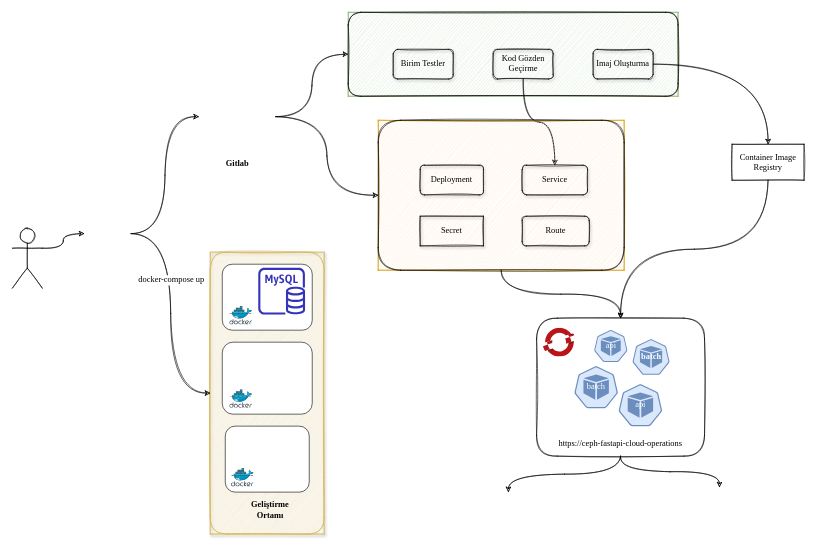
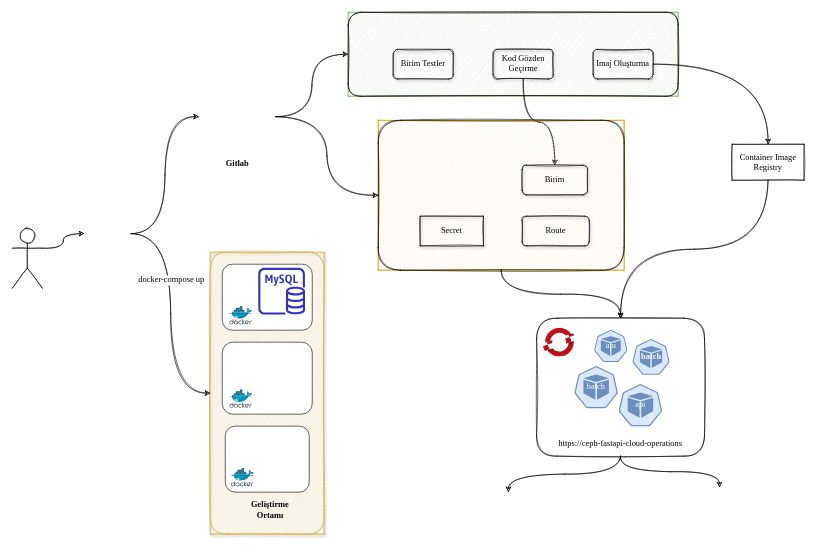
  <mxCell id="0" />
  <mxCell id="1" parent="0" />
  <mxCell id="2" value="" style="group;fillColor=#fff2cc;strokeColor=#d6b656;sketch=1;shadow=1;" vertex="1" connectable="0" parent="1"><mxGeometry x="350" y="420" width="190" height="470" as="geometry" /></mxCell>
  <mxCell id="3" value="" style="rounded=1;whiteSpace=wrap;html=1;sketch=1;fillColor=#fff2cc;strokeColor=#d6b656;" vertex="1" parent="2"><mxGeometry width="190" height="470" as="geometry" /></mxCell>
  <mxCell id="4" value="" style="group;sketch=1;shadow=0;" vertex="1" connectable="0" parent="2"><mxGeometry x="20" y="10" width="150" height="130" as="geometry" /></mxCell>
  <mxCell id="5" value="" style="rounded=1;whiteSpace=wrap;html=1;" vertex="1" parent="4"><mxGeometry y="10" width="150" height="110" as="geometry" /></mxCell>
  <mxCell id="6" value="" style="aspect=fixed;html=1;points=[];align=center;image;fontSize=12;image=img/lib/mscae/Docker.svg;" vertex="1" parent="4"><mxGeometry x="12.2" y="80" width="37.8" height="31" as="geometry" /></mxCell>
  <mxCell id="7" value="" style="outlineConnect=0;fontColor=#232F3E;gradientColor=none;fillColor=#3334B9;strokeColor=none;dashed=0;verticalLabelPosition=bottom;verticalAlign=top;align=center;html=1;fontSize=12;fontStyle=0;aspect=fixed;pointerEvents=1;shape=mxgraph.aws4.rds_mysql_instance;" vertex="1" parent="4"><mxGeometry x="60" y="16" width="78" height="78" as="geometry" /></mxCell>
  <mxCell id="8" value="" style="group;sketch=1;" vertex="1" connectable="0" parent="2"><mxGeometry x="20" y="140" width="150" height="130" as="geometry" /></mxCell>
  <mxCell id="9" value="" style="rounded=1;whiteSpace=wrap;html=1;" vertex="1" parent="8"><mxGeometry y="10" width="150" height="120" as="geometry" /></mxCell>
  <mxCell id="10" value="" style="aspect=fixed;html=1;points=[];align=center;image;fontSize=12;image=img/lib/mscae/Docker.svg;" vertex="1" parent="8"><mxGeometry x="12.2" y="89" width="37.8" height="31" as="geometry" /></mxCell>
  <mxCell id="11" value="" style="shape=image;html=1;verticalAlign=top;verticalLabelPosition=bottom;labelBackgroundColor=#ffffff;imageAspect=0;aspect=fixed;image=https://cdn2.iconfinder.com/data/icons/oxygen/128x128/mimetypes/application-x-python.png" vertex="1" parent="8"><mxGeometry x="50" y="16" width="88" height="88" as="geometry" /></mxCell>
  <mxCell id="12" value="" style="group;sketch=1;" vertex="1" connectable="0" parent="2"><mxGeometry x="25" y="290" width="146.06" height="110" as="geometry" /></mxCell>
  <mxCell id="13" value="" style="rounded=1;whiteSpace=wrap;html=1;" vertex="1" parent="12"><mxGeometry width="140" height="110" as="geometry" /></mxCell>
  <mxCell id="14" value="" style="aspect=fixed;html=1;points=[];align=center;image;fontSize=12;image=img/lib/mscae/Docker.svg;" vertex="1" parent="12"><mxGeometry x="10" y="70" width="37.8" height="31" as="geometry" /></mxCell>
  <mxCell id="15" value="" style="shape=image;imageAspect=0;aspect=fixed;verticalLabelPosition=bottom;verticalAlign=top;rounded=0;shadow=0;sketch=0;strokeColor=#000000;fillColor=none;fontFamily=Comic Sans MS;fontSize=14;fontColor=#FF3333;image=https://raw.githubusercontent.com/Thomas-X/jsonapi-mock/master/jsonapi.jpg;" vertex="1" parent="12"><mxGeometry x="14" y="25" width="126.06" height="32" as="geometry" /></mxCell>
  <mxCell id="16" value="Geliştirme Ortamı" style="text;html=1;strokeColor=none;align=center;verticalAlign=middle;whiteSpace=wrap;rounded=0;fontFamily=Comic Sans MS;sketch=1;fontSize=14;fontStyle=1" vertex="1" parent="2"><mxGeometry x="80" y="420" width="40" height="20" as="geometry" /></mxCell>
  <mxCell id="17" style="edgeStyle=orthogonalEdgeStyle;orthogonalLoop=1;jettySize=auto;html=1;exitX=1;exitY=0.333;exitDx=0;exitDy=0;exitPerimeter=0;entryX=0;entryY=0.5;entryDx=0;entryDy=0;fontFamily=Comic Sans MS;fontSize=14;curved=1;sketch=1;" edge="1" parent="1" source="18" target="22"><mxGeometry relative="1" as="geometry" /></mxCell>
  <mxCell id="18" value="" style="shape=umlActor;verticalLabelPosition=bottom;verticalAlign=top;html=1;outlineConnect=0;rounded=0;shadow=0;sketch=1;fillColor=none;fontFamily=Comic Sans MS;fontSize=14;" vertex="1" parent="1"><mxGeometry x="20" y="380" width="50" height="100" as="geometry" /></mxCell>
  <mxCell id="19" style="edgeStyle=orthogonalEdgeStyle;curved=1;sketch=1;orthogonalLoop=1;jettySize=auto;html=1;entryX=0;entryY=0.5;entryDx=0;entryDy=0;fontFamily=Comic Sans MS;fontSize=14;" edge="1" parent="1" source="22" target="3"><mxGeometry relative="1" as="geometry" /></mxCell>
  <mxCell id="20" value="docker-compose up" style="edgeLabel;html=1;align=center;verticalAlign=middle;resizable=0;points=[];fontSize=14;fontFamily=Comic Sans MS;" vertex="1" connectable="0" parent="19"><mxGeometry x="-0.28" relative="1" as="geometry"><mxPoint as="offset" /></mxGeometry></mxCell>
  <mxCell id="21" style="edgeStyle=orthogonalEdgeStyle;curved=1;sketch=1;orthogonalLoop=1;jettySize=auto;html=1;exitX=1;exitY=0.5;exitDx=0;exitDy=0;entryX=0;entryY=0.5;entryDx=0;entryDy=0;fontFamily=Comic Sans MS;fontSize=14;" edge="1" parent="1" source="22" target="25"><mxGeometry relative="1" as="geometry"><mxPoint x="310" y="224" as="targetPoint" /></mxGeometry></mxCell>
  <mxCell id="22" value="" style="shape=image;html=1;verticalAlign=top;verticalLabelPosition=bottom;labelBackgroundColor=#ffffff;imageAspect=0;aspect=fixed;image=https://cdn4.iconfinder.com/data/icons/essential-3/32/356-Document_Code-128.png;rounded=0;shadow=0;sketch=1;fillColor=#999999;fontFamily=Comic Sans MS;fontSize=14;" vertex="1" parent="1"><mxGeometry x="140" y="350" width="78" height="78" as="geometry" /></mxCell>
  <mxCell id="23" style="edgeStyle=orthogonalEdgeStyle;curved=1;sketch=1;orthogonalLoop=1;jettySize=auto;html=1;exitX=1;exitY=0.5;exitDx=0;exitDy=0;fontFamily=Comic Sans MS;fontSize=14;" edge="1" parent="1" source="25" target="27"><mxGeometry relative="1" as="geometry" /></mxCell>
  <mxCell id="24" style="edgeStyle=orthogonalEdgeStyle;curved=1;sketch=1;orthogonalLoop=1;jettySize=auto;html=1;entryX=0;entryY=0.5;entryDx=0;entryDy=0;fontFamily=Comic Sans MS;fontSize=14;" edge="1" parent="1" source="25" target="34"><mxGeometry relative="1" as="geometry" /></mxCell>
  <mxCell id="25" value="Gitlab" style="shape=image;html=1;verticalAlign=top;verticalLabelPosition=bottom;labelBackgroundColor=#ffffff;imageAspect=0;aspect=fixed;image=https://cdn3.iconfinder.com/data/icons/logos-and-brands-adobe/512/144_Gitlab-128.png;rounded=0;shadow=0;sketch=1;fillColor=#999999;fontFamily=Comic Sans MS;fontSize=14;fontStyle=1" vertex="1" parent="1"><mxGeometry x="331" y="130" width="128" height="128" as="geometry" /></mxCell>
  <mxCell id="26" value="" style="group;fillColor=#d5e8d4;strokeColor=#82b366;sketch=1;" vertex="1" connectable="0" parent="1"><mxGeometry x="580" y="20" width="550" height="140" as="geometry" /></mxCell>
  <mxCell id="27" value="" style="rounded=1;whiteSpace=wrap;html=1;shadow=0;sketch=1;fontFamily=Comic Sans MS;fontSize=14;fillColor=none;" vertex="1" parent="26"><mxGeometry width="550" height="140" as="geometry" /></mxCell>
  <mxCell id="28" value="" style="shape=image;imageAspect=0;aspect=fixed;verticalLabelPosition=bottom;verticalAlign=top;rounded=0;shadow=1;sketch=1;fillColor=none;fontFamily=Comic Sans MS;fontSize=14;image=https://miro.medium.com/max/1400/1*LNGlN72rGhNqx6YcPiF0GQ.png;" vertex="1" parent="26"><mxGeometry x="25" y="8.235" width="123.403" height="39.631" as="geometry" /></mxCell>
  <mxCell id="29" value="Birim Testler" style="rounded=1;whiteSpace=wrap;html=1;shadow=1;sketch=1;fillColor=none;fontFamily=Comic Sans MS;fontSize=14;" vertex="1" parent="26"><mxGeometry x="75.0" y="61.765" width="100" height="49.412" as="geometry" /></mxCell>
  <mxCell id="30" value="Kod Gözden Geçirme" style="whiteSpace=wrap;html=1;rounded=1;shadow=1;fontFamily=Comic Sans MS;fontSize=14;fillColor=none;sketch=1;" vertex="1" parent="26"><mxGeometry x="241.667" y="61.765" width="100" height="49.412" as="geometry" /></mxCell>
  <mxCell id="31" value="Imaj Oluşturma" style="whiteSpace=wrap;html=1;rounded=1;shadow=1;fontFamily=Comic Sans MS;fontSize=14;fillColor=none;sketch=1;" vertex="1" parent="26"><mxGeometry x="408.333" y="61.765" width="100" height="49.412" as="geometry" /></mxCell>
  <mxCell id="32" value="" style="edgeStyle=orthogonalEdgeStyle;curved=1;sketch=1;orthogonalLoop=1;jettySize=auto;html=1;fontFamily=Comic Sans MS;fontSize=14;" edge="1" parent="26" source="30" target="36"><mxGeometry relative="1" as="geometry" /></mxCell>
  <mxCell id="33" value="" style="group;sketch=1;fillColor=#ffe6cc;strokeColor=#d79b00;" vertex="1" connectable="0" parent="1"><mxGeometry x="630" y="200" width="410" height="250" as="geometry" /></mxCell>
  <mxCell id="34" value="" style="rounded=1;whiteSpace=wrap;html=1;shadow=0;sketch=1;fontFamily=Comic Sans MS;fontSize=14;fillColor=none;" vertex="1" parent="33"><mxGeometry width="410" height="250" as="geometry" /></mxCell>
- <mxCell id="35" value="Deployment" style="rounded=1;whiteSpace=wrap;html=1;shadow=1;sketch=1;fillColor=none;fontFamily=Comic Sans MS;fontSize=14;" vertex="1" parent="33"><mxGeometry x="69.998" y="75" width="105.491" height="49.41" as="geometry" /></mxCell>
- <mxCell id="36" value="Service" style="whiteSpace=wrap;html=1;rounded=1;shadow=1;fontFamily=Comic Sans MS;fontSize=14;fillColor=none;sketch=1;" vertex="1" parent="33"><mxGeometry x="240.005" y="75" width="109.041" height="49.41" as="geometry" /></mxCell>
+ <mxCell id="36" value="Birim" style="whiteSpace=wrap;html=1;rounded=1;shadow=1;fontFamily=Comic Sans MS;fontSize=14;fillColor=none;sketch=1;" vertex="1" parent="33"><mxGeometry x="240.005" y="75" width="109.041" height="49.41" as="geometry" /></mxCell>
  <mxCell id="37" value="Secret" style="whiteSpace=wrap;html=1;shadow=1;fontFamily=Comic Sans MS;fontSize=14;fillColor=none;sketch=1;rounded=0;" vertex="1" parent="33"><mxGeometry x="69.998" y="160" width="105.491" height="49.41" as="geometry" /></mxCell>
  <mxCell id="38" value="" style="shape=image;imageAspect=0;aspect=fixed;verticalLabelPosition=bottom;verticalAlign=top;rounded=0;shadow=1;sketch=1;fillColor=none;fontFamily=Comic Sans MS;fontSize=14;image=https://miro.medium.com/max/1400/1*RgMWYxzOW5dJaslhW3wJ4Q.png;" vertex="1" parent="33"><mxGeometry x="20.001" y="23.75" width="110.583" height="51.25" as="geometry" /></mxCell>
  <mxCell id="39" value="Route" style="whiteSpace=wrap;html=1;rounded=1;shadow=1;fontFamily=Comic Sans MS;fontSize=14;fillColor=none;sketch=1;" vertex="1" parent="33"><mxGeometry x="240.005" y="160" width="111.818" height="49.41" as="geometry" /></mxCell>
  <mxCell id="40" style="edgeStyle=orthogonalEdgeStyle;curved=1;sketch=1;orthogonalLoop=1;jettySize=auto;html=1;exitX=0.5;exitY=1;exitDx=0;exitDy=0;fontFamily=Comic Sans MS;fontSize=14;" edge="1" parent="1" source="41" target="44"><mxGeometry relative="1" as="geometry"><mxPoint x="1340" as="targetPoint" y="320" /></mxGeometry></mxCell>
  <mxCell id="41" value="Container Image Registry" style="whiteSpace=wrap;html=1;shadow=0;sketch=1;strokeColor=#000000;fillColor=none;fontFamily=Comic Sans MS;fontSize=14;rounded=0;" vertex="1" parent="1"><mxGeometry x="1220" y="240" width="120" height="60" as="geometry" /></mxCell>
  <mxCell id="42" style="edgeStyle=orthogonalEdgeStyle;curved=1;sketch=1;orthogonalLoop=1;jettySize=auto;html=1;exitX=1;exitY=0.5;exitDx=0;exitDy=0;fontFamily=Comic Sans MS;fontSize=14;" edge="1" parent="1" source="31" target="41"><mxGeometry relative="1" as="geometry" /></mxCell>
  <mxCell id="43" value="" style="group;fontStyle=1" vertex="1" connectable="0" parent="1"><mxGeometry x="894.06" y="530" width="290" height="230" as="geometry" /></mxCell>
  <mxCell id="44" value="" style="rounded=1;whiteSpace=wrap;html=1;shadow=0;sketch=1;strokeColor=#000000;fillColor=none;fontFamily=Comic Sans MS;fontSize=14;" vertex="1" parent="43"><mxGeometry width="280" height="230" as="geometry" /></mxCell>
  <mxCell id="45" value="" style="aspect=fixed;html=1;points=[];align=center;image;fontSize=12;image=img/lib/mscae/OpenShift.svg;rounded=0;shadow=0;sketch=1;strokeColor=#000000;fillColor=none;" vertex="1" parent="43"><mxGeometry x="11.2" y="16.43" width="52.292" height="48.107" as="geometry" /></mxCell>
  <mxCell id="46" value="api" style="html=1;dashed=0;whitespace=wrap;fillColor=#dae8fc;strokeColor=#6c8ebf;points=[[0.005,0.63,0],[0.1,0.2,0],[0.9,0.2,0],[0.5,0,0],[0.995,0.63,0],[0.72,0.99,0],[0.5,1,0],[0.28,0.99,0]];shape=mxgraph.kubernetes.icon;prIcon=pod;rounded=0;shadow=0;sketch=0;fontFamily=Comic Sans MS;fontSize=14;fontColor=#FFFFFF;" vertex="1" parent="43"><mxGeometry x="96.108" y="16.77" width="55.243" height="59.43" as="geometry" /></mxCell>
  <mxCell id="47" value="api" style="html=1;dashed=0;whitespace=wrap;fillColor=#dae8fc;strokeColor=#6c8ebf;points=[[0.005,0.63,0],[0.1,0.2,0],[0.9,0.2,0],[0.5,0,0],[0.995,0.63,0],[0.72,0.99,0],[0.5,1,0],[0.28,0.99,0]];shape=mxgraph.kubernetes.icon;prIcon=pod;rounded=0;shadow=0;sketch=0;fontFamily=Comic Sans MS;fontSize=14;fontColor=#FFFFFF;" vertex="1" parent="43"><mxGeometry x="136.22" y="110" width="73.78" height="70" as="geometry" /></mxCell>
  <mxCell id="48" value="batch" style="html=1;dashed=0;whitespace=wrap;fillColor=#dae8fc;strokeColor=#6c8ebf;points=[[0.005,0.63,0],[0.1,0.2,0],[0.9,0.2,0],[0.5,0,0],[0.995,0.63,0],[0.72,0.99,0],[0.5,1,0],[0.28,0.99,0]];shape=mxgraph.kubernetes.icon;prIcon=pod;rounded=0;shadow=0;sketch=0;fontFamily=Comic Sans MS;fontSize=14;fontStyle=1;fontColor=#FFFFFF;" vertex="1" parent="43"><mxGeometry x="159.998" y="30" width="61.676" height="69.43" as="geometry" /></mxCell>
  <mxCell id="49" value="batch" style="html=1;dashed=0;whitespace=wrap;fillColor=#dae8fc;strokeColor=#6c8ebf;points=[[0.005,0.63,0],[0.1,0.2,0],[0.9,0.2,0],[0.5,0,0],[0.995,0.63,0],[0.72,0.99,0],[0.5,1,0],[0.28,0.99,0]];shape=mxgraph.kubernetes.icon;prIcon=pod;rounded=0;shadow=0;sketch=0;fontFamily=Comic Sans MS;fontSize=14;fontColor=#FFFFFF;" vertex="1" parent="43"><mxGeometry x="62.44" y="80" width="73.78" height="70" as="geometry" /></mxCell>
  <mxCell id="50" value="https://ceph-fastapi-cloud-operations" style="text;html=1;strokeColor=none;fillColor=none;align=center;verticalAlign=middle;whiteSpace=wrap;rounded=0;shadow=0;sketch=0;fontFamily=Comic Sans MS;fontSize=14;" vertex="1" parent="43"><mxGeometry x="-10" y="200" width="300" height="20" as="geometry" /></mxCell>
  <mxCell id="51" style="edgeStyle=orthogonalEdgeStyle;curved=1;sketch=1;orthogonalLoop=1;jettySize=auto;html=1;fontFamily=Comic Sans MS;fontSize=14;" edge="1" parent="1" source="34" target="44"><mxGeometry relative="1" as="geometry" /></mxCell>
  <mxCell id="52" value="" style="shape=image;imageAspect=0;aspect=fixed;verticalLabelPosition=bottom;verticalAlign=top;rounded=0;shadow=0;sketch=0;strokeColor=#000000;fillColor=none;fontFamily=Comic Sans MS;fontSize=14;image=https://camo.githubusercontent.com/c16fc78a0c6c22b6e5811cdb4ed06f7286cbc44b28abc8f012ecafd3d66e3b9c/68747470733a2f2f636570682e636f6d2f77702d636f6e74656e742f75706c6f6164732f323031362f30372f436570685f4c6f676f5f5374616e646172645f5247425f3132303431315f66612e706e67;" vertex="1" parent="1"><mxGeometry x="760" y="820" width="174.06" height="80" as="geometry" /></mxCell>
  <mxCell id="53" style="edgeStyle=orthogonalEdgeStyle;curved=1;sketch=1;orthogonalLoop=1;jettySize=auto;html=1;exitX=0.5;exitY=1;exitDx=0;exitDy=0;fontFamily=Comic Sans MS;fontSize=14;" edge="1" parent="1" source="44" target="52"><mxGeometry relative="1" as="geometry" /></mxCell>
  <mxCell id="54" style="edgeStyle=orthogonalEdgeStyle;curved=1;sketch=1;orthogonalLoop=1;jettySize=auto;html=1;exitX=0.5;exitY=1;exitDx=0;exitDy=0;entryX=0.5;entryY=0;entryDx=0;entryDy=0;fontFamily=Comic Sans MS;fontSize=14;" edge="1" parent="1" source="44" target="55"><mxGeometry relative="1" as="geometry"><mxPoint x="1489" y="690" as="targetPoint" /></mxGeometry></mxCell>
  <mxCell id="55" value="" style="shape=image;html=1;verticalAlign=top;verticalLabelPosition=bottom;labelBackgroundColor=#ffffff;imageAspect=0;aspect=fixed;image=https://cdn4.iconfinder.com/data/icons/logos-brands-5/24/mysql-128.png;rounded=0;shadow=0;sketch=0;strokeColor=#000000;fillColor=none;fontFamily=Comic Sans MS;fontSize=14;" vertex="1" parent="1"><mxGeometry x="1160" y="812" width="78" height="78" as="geometry" /></mxCell>
